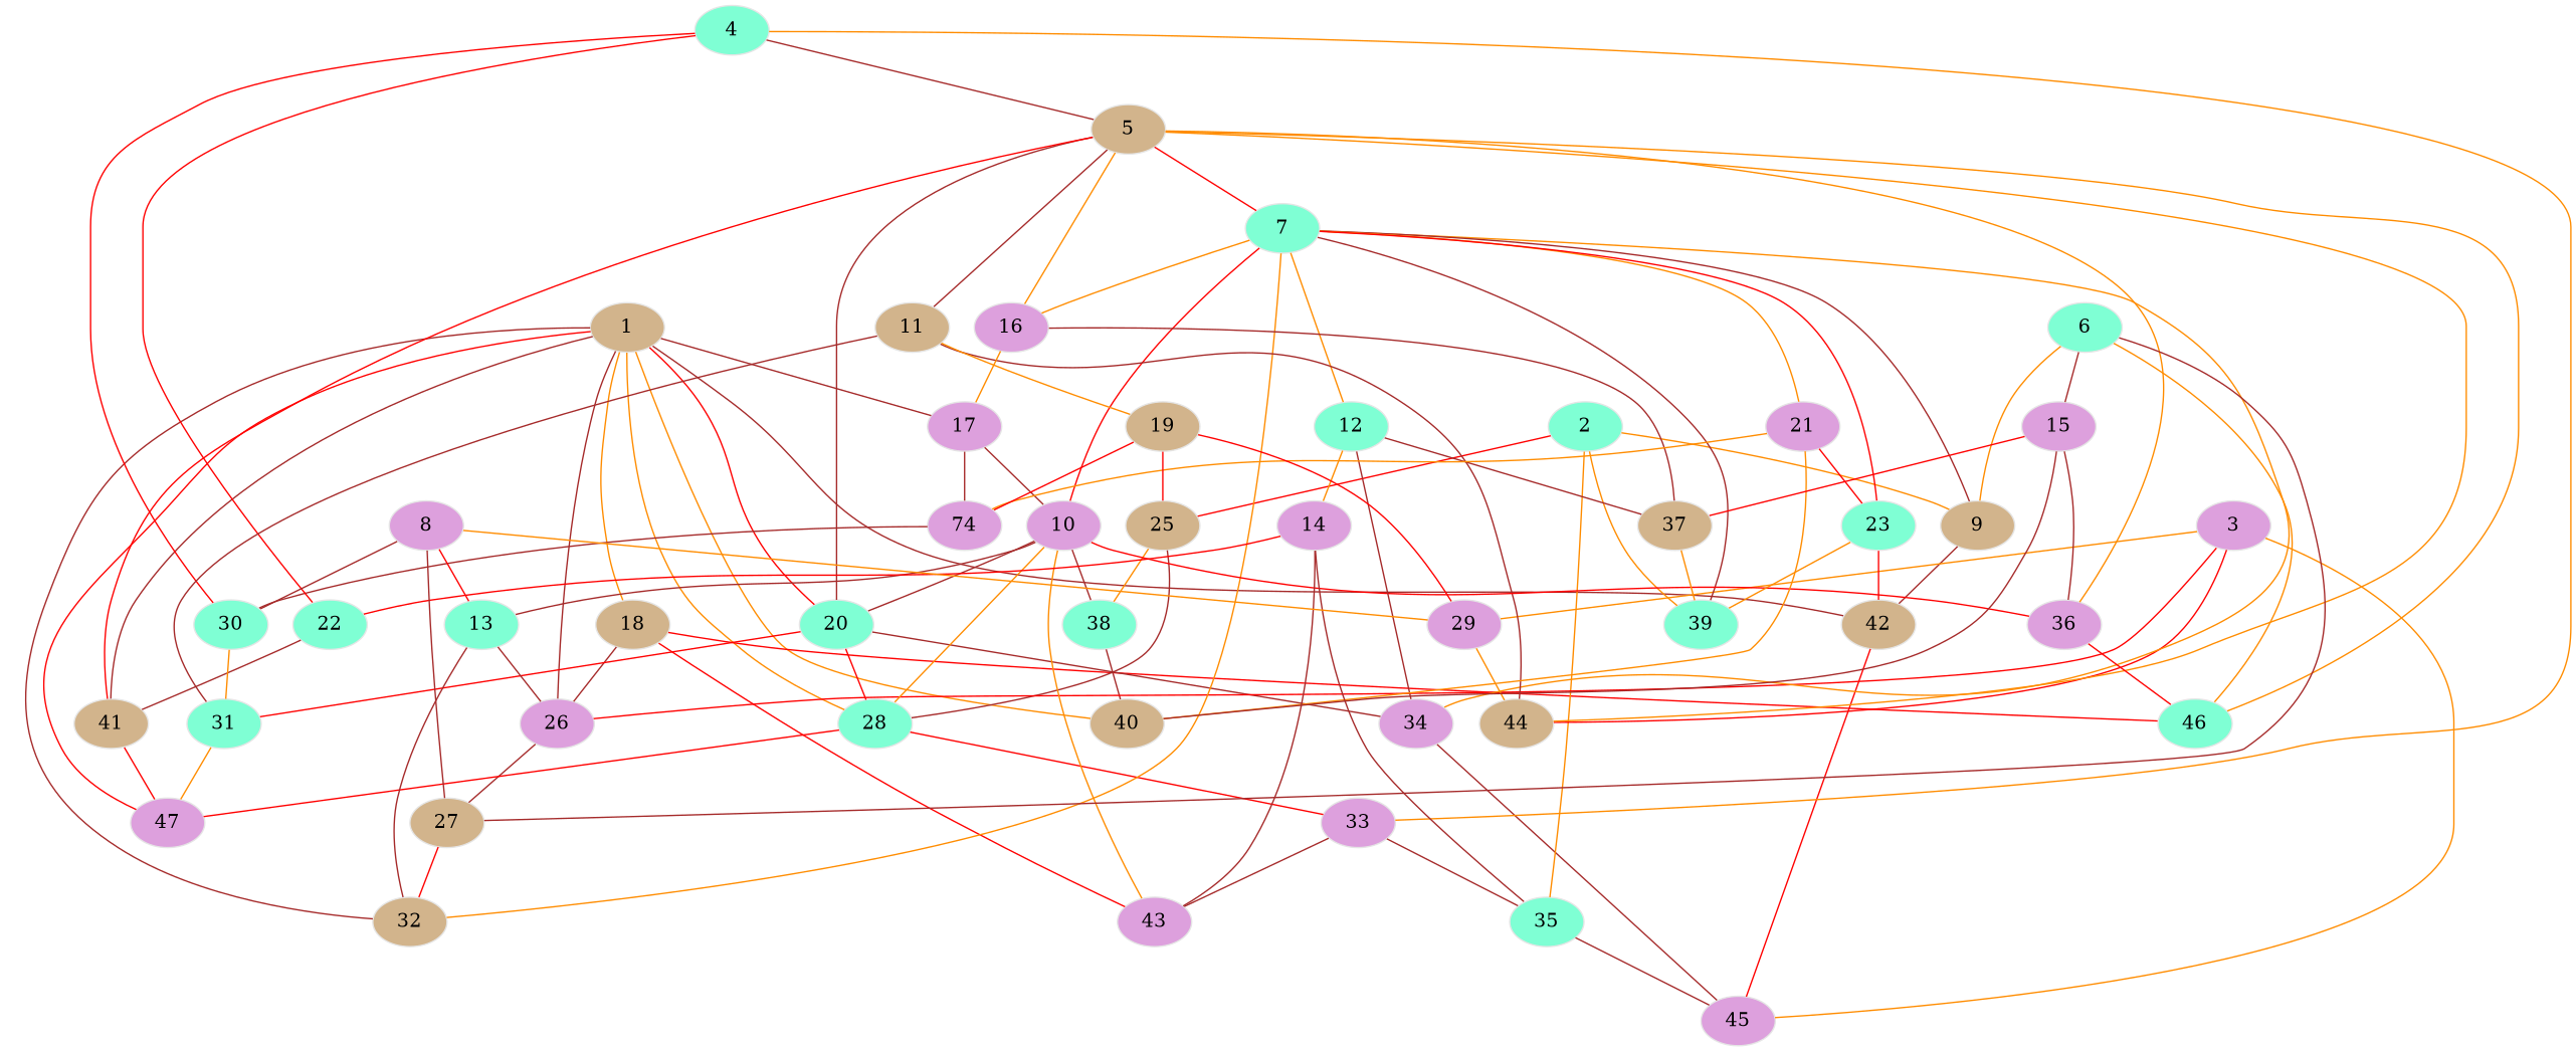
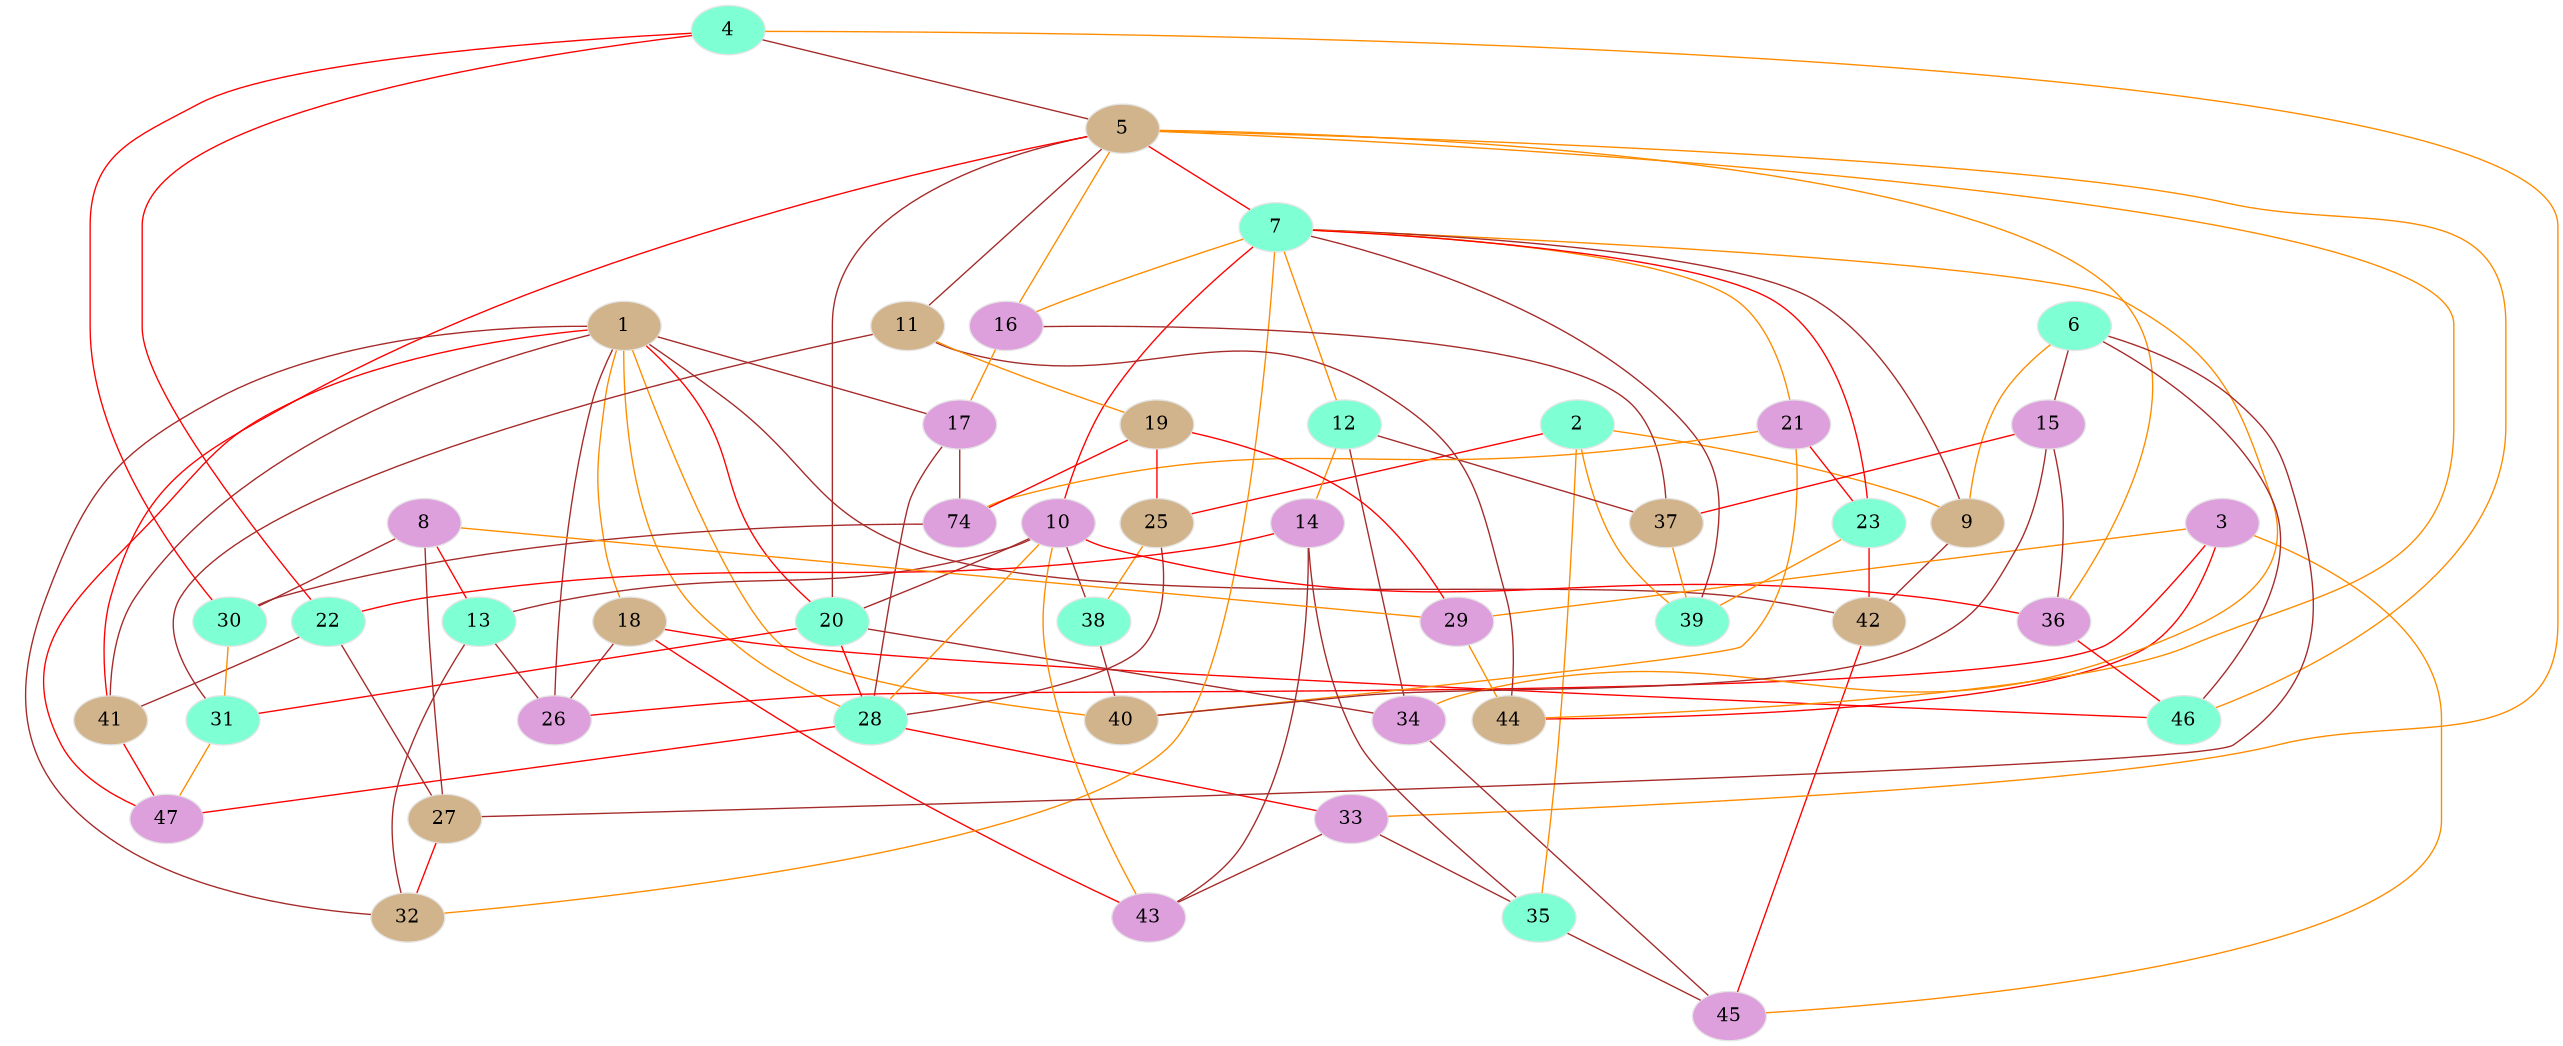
  graph {
    node [color=gray90 fillcolor=plum style=filled]
    edge [color=brown weight=1.0]
    1 [fillcolor=tan]
    17
    18 [fillcolor=tan]
    20 [fillcolor=aquamarine]
    26
    28 [fillcolor=aquamarine]
    32 [fillcolor=tan]
    40 [fillcolor=tan]
    41 [fillcolor=tan]
    42 [fillcolor=tan]
    47
    n12 [label=74]
    46 [fillcolor=aquamarine]
    43
    34
    31 [fillcolor=aquamarine]
    33
    45
    2 [fillcolor=aquamarine]
    9 [fillcolor=tan]
    25 [fillcolor=tan]
    35 [fillcolor=aquamarine]
    39 [fillcolor=aquamarine]
    38 [fillcolor=aquamarine]
    3
    29
    44 [fillcolor=tan]
    4 [fillcolor=aquamarine]
    5 [fillcolor=tan]
    22 [fillcolor=aquamarine]
    30 [fillcolor=aquamarine]
    7 [fillcolor=aquamarine]
    11 [fillcolor=tan]
    16
    36
    27 [fillcolor=tan]
    10
    12 [fillcolor=aquamarine]
    21
    23 [fillcolor=aquamarine]
    19 [fillcolor=tan]
    37 [fillcolor=tan]
    6 [fillcolor=aquamarine]
    15
    13 [fillcolor=aquamarine]
    14
    8
    1 -- 17
    1 -- 18 [color=darkorange]
    1 -- 20 [color=red]
    1 -- 26
    1 -- 28 [color=darkorange weight=3.0]
    1 -- 32
    1 -- 40 [color=darkorange]
    1 -- 41
    1 -- 42
    1 -- 47 [color=red]
-   17 -- 10
+   17 -- 28
    17 -- n12
    18 -- 26
    18 -- 46 [color=red]
    18 -- 43 [color=red]
    20 -- 28 [color=red]
    20 -- 34
    20 -- 31 [color=red]
    28 -- 47 [color=red]
    28 -- 33 [color=red]
    41 -- 47 [color=red]
    42 -- 45 [color=red]
    n12 -- 30
    34 -- 45
    31 -- 47 [color=darkorange]
    33 -- 43
    33 -- 35
    2 -- 9 [color=darkorange]
    2 -- 25 [color=red]
    2 -- 35 [color=darkorange]
    2 -- 39 [color=darkorange]
    9 -- 42
    25 -- 28
    25 -- 38 [color=darkorange]
    35 -- 45
    38 -- 40
    3 -- 26 [color=red]
    3 -- 45 [color=darkorange]
    3 -- 29 [color=darkorange]
    3 -- 44 [color=red]
    29 -- 44 [color=darkorange]
    4 -- 33 [color=darkorange]
    4 -- 5
    4 -- 22 [color=red]
    4 -- 30 [color=red]
    5 -- 20
    5 -- 41 [color=red]
    5 -- 46 [color=darkorange]
    5 -- 44 [color=darkorange]
    5 -- 7 [color=red weight=2.0]
    5 -- 11
    5 -- 16 [color=darkorange]
    5 -- 36 [color=darkorange]
    22 -- 41
-   26 -- 27
+   22 -- 27
    30 -- 31 [color=darkorange]
    7 -- 32 [color=darkorange]
    7 -- 34 [color=darkorange]
    7 -- 9
    7 -- 39
    7 -- 16 [color=darkorange]
    7 -- 10 [color=red weight=2.0]
    7 -- 12 [color=darkorange]
    7 -- 21 [color=darkorange]
    7 -- 23 [color=red]
    11 -- 31
    11 -- 44
    11 -- 19 [color=darkorange]
    16 -- 17 [color=darkorange]
    16 -- 37
    36 -- 46 [color=red]
    27 -- 32 [color=red]
    10 -- 20
    10 -- 28 [color=darkorange weight=2.0]
    10 -- 43 [color=darkorange]
    10 -- 38 [weight=2.0]
    10 -- 36 [color=red]
    10 -- 13
    12 -- 34
    12 -- 37
    12 -- 14 [color=darkorange]
    21 -- 40 [color=darkorange]
    21 -- n12 [color=darkorange]
    21 -- 23 [color=red]
    23 -- 42 [color=red]
    23 -- 39 [color=darkorange]
    19 -- n12 [color=red]
    19 -- 25 [color=red]
    19 -- 29 [color=red]
    37 -- 39 [color=darkorange]
-   6 -- 46 [color=darkorange]
+   6 -- 46
    6 -- 9 [color=darkorange]
    6 -- 27
    6 -- 15
    15 -- 40
    15 -- 36
    15 -- 37 [color=red]
    13 -- 26
    13 -- 32
    14 -- 43
    14 -- 35
    14 -- 22 [color=red]
    8 -- 29 [color=darkorange]
    8 -- 30
    8 -- 27
    8 -- 13 [color=red]
  }
